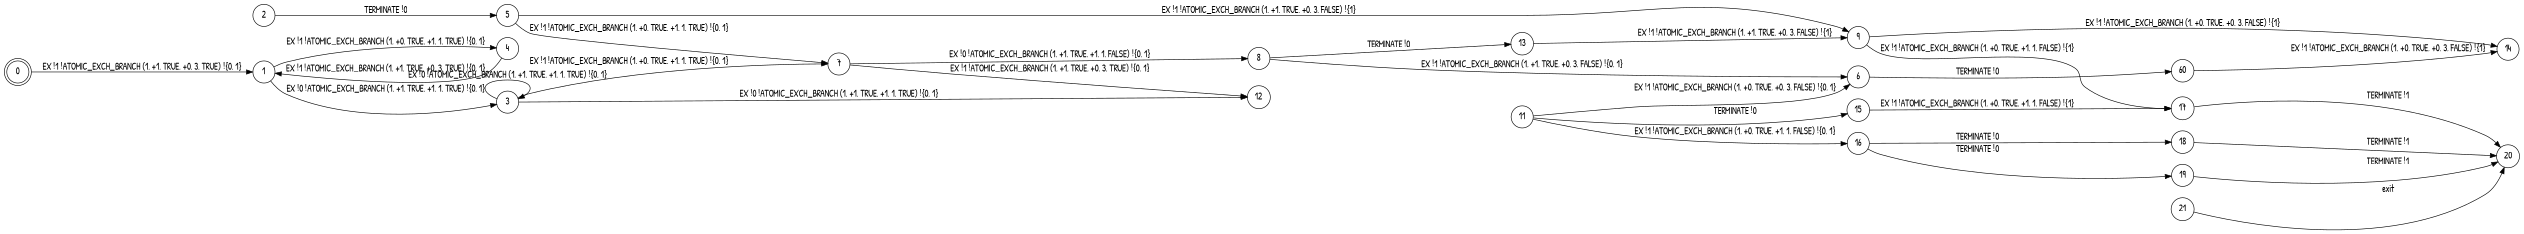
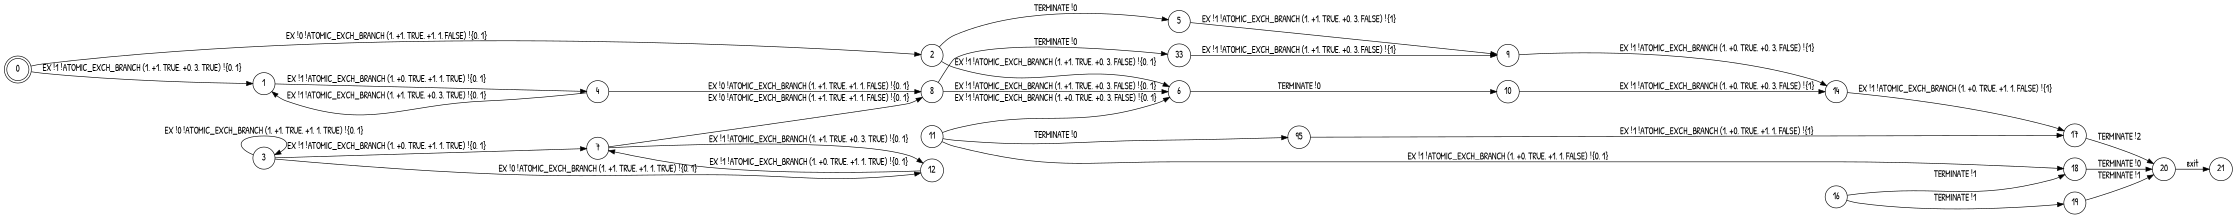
  digraph {
    fontname="Patrick Hand"
    rankdir=LR
    node [fontname="Patrick Hand" shape=circle]
    edge [fontname="Patrick Hand"]
    0 [peripheries=2]
    1
    2
    3
    4
    5
    6
    7
    12
    8
    9
-   10 [label=60]
-   13
+   10
+   13 [label=33]
    14
    11
-   15
+   15 [label=95]
    16
    17
    18
    19
    20
    21
    0 -> 1 [label="EX !1 !ATOMIC_EXCH_BRANCH (1, +1, TRUE, +0, 3, TRUE) !{0, 1}"]
-   1 -> 3 [label="EX !0 !ATOMIC_EXCH_BRANCH (1, +1, TRUE, +1, 1, TRUE) !{0, 1}"]
+   0 -> 2 [label="EX !0 !ATOMIC_EXCH_BRANCH (1, +1, TRUE, +1, 1, FALSE) !{0, 1}"]
    1 -> 4 [label="EX !1 !ATOMIC_EXCH_BRANCH (1, +0, TRUE, +1, 1, TRUE) !{0, 1}"]
    2 -> 5 [label="TERMINATE !0"]
+   2 -> 6 [label="EX !1 !ATOMIC_EXCH_BRANCH (1, +1, TRUE, +0, 3, FALSE) !{0, 1}"]
    3 -> 3 [label="EX !0 !ATOMIC_EXCH_BRANCH (1, +1, TRUE, +1, 1, TRUE) !{0, 1}"]
    3 -> 7 [label="EX !1 !ATOMIC_EXCH_BRANCH (1, +0, TRUE, +1, 1, TRUE) !{0, 1}"]
    3 -> 12 [label="EX !0 !ATOMIC_EXCH_BRANCH (1, +1, TRUE, +1, 1, TRUE) !{0, 1}"]
    4 -> 1 [label="EX !1 !ATOMIC_EXCH_BRANCH (1, +1, TRUE, +0, 3, TRUE) !{0, 1}"]
+   4 -> 8 [label="EX !0 !ATOMIC_EXCH_BRANCH (1, +1, TRUE, +1, 1, FALSE) !{0, 1}"]
    5 -> 9 [label="EX !1 !ATOMIC_EXCH_BRANCH (1, +1, TRUE, +0, 3, FALSE) !{1}"]
    6 -> 10 [label="TERMINATE !0"]
    7 -> 12 [label="EX !1 !ATOMIC_EXCH_BRANCH (1, +1, TRUE, +0, 3, TRUE) !{0, 1}"]
    7 -> 8 [label="EX !0 !ATOMIC_EXCH_BRANCH (1, +1, TRUE, +1, 1, FALSE) !{0, 1}"]
-   5 -> 7 [label="EX !1 !ATOMIC_EXCH_BRANCH (1, +0, TRUE, +1, 1, TRUE) !{0, 1}"]
+   12 -> 7 [label="EX !1 !ATOMIC_EXCH_BRANCH (1, +0, TRUE, +1, 1, TRUE) !{0, 1}"]
    8 -> 6 [label="EX !1 !ATOMIC_EXCH_BRANCH (1, +1, TRUE, +0, 3, FALSE) !{0, 1}"]
    8 -> 13 [label="TERMINATE !0"]
    9 -> 14 [label="EX !1 !ATOMIC_EXCH_BRANCH (1, +0, TRUE, +0, 3, FALSE) !{1}"]
    10 -> 14 [label="EX !1 !ATOMIC_EXCH_BRANCH (1, +0, TRUE, +0, 3, FALSE) !{1}"]
    13 -> 9 [label="EX !1 !ATOMIC_EXCH_BRANCH (1, +1, TRUE, +0, 3, FALSE) !{1}"]
-   9 -> 17 [label="EX !1 !ATOMIC_EXCH_BRANCH (1, +0, TRUE, +1, 1, FALSE) !{1}"]
+   14 -> 17 [label="EX !1 !ATOMIC_EXCH_BRANCH (1, +0, TRUE, +1, 1, FALSE) !{1}"]
    11 -> 6 [label="EX !1 !ATOMIC_EXCH_BRANCH (1, +0, TRUE, +0, 3, FALSE) !{0, 1}"]
    11 -> 15 [label="TERMINATE !0"]
-   11 -> 16 [label="EX !1 !ATOMIC_EXCH_BRANCH (1, +0, TRUE, +1, 1, FALSE) !{0, 1}"]
+   11 -> 18 [label="EX !1 !ATOMIC_EXCH_BRANCH (1, +0, TRUE, +1, 1, FALSE) !{0, 1}"]
    15 -> 17 [label="EX !1 !ATOMIC_EXCH_BRANCH (1, +0, TRUE, +1, 1, FALSE) !{1}"]
-   16 -> 18 [label="TERMINATE !0"]
-   16 -> 19 [label="TERMINATE !0"]
-   17 -> 20 [label="TERMINATE !1"]
-   18 -> 20 [label="TERMINATE !1"]
+   16 -> 18 [label="TERMINATE !1"]
+   16 -> 19 [label="TERMINATE !1"]
+   17 -> 20 [label="TERMINATE !2"]
+   18 -> 20 [label="TERMINATE !0"]
    19 -> 20 [label="TERMINATE !1"]
-   21 -> 20 [label=exit]
+   20 -> 21 [label=exit]
  }
